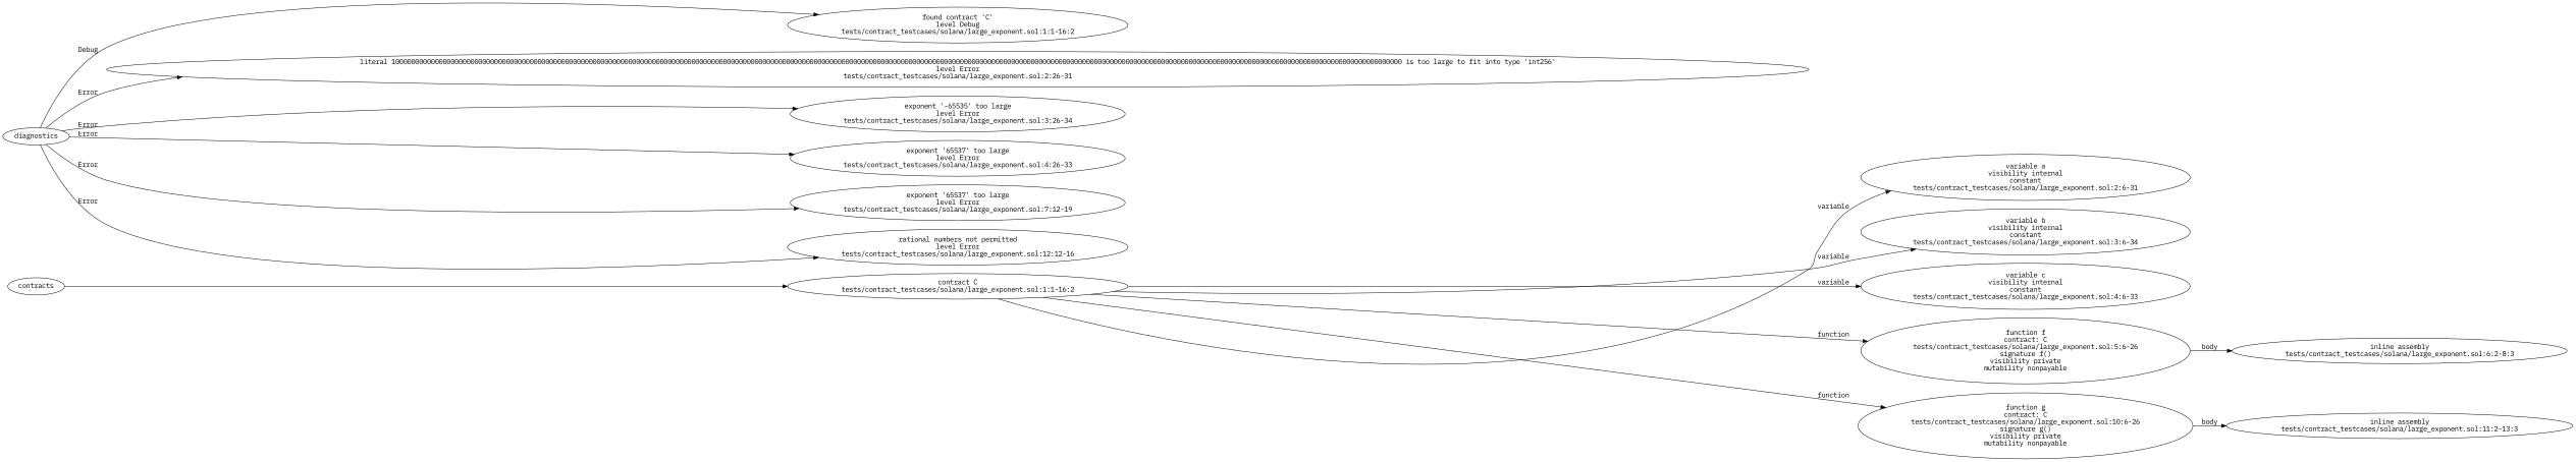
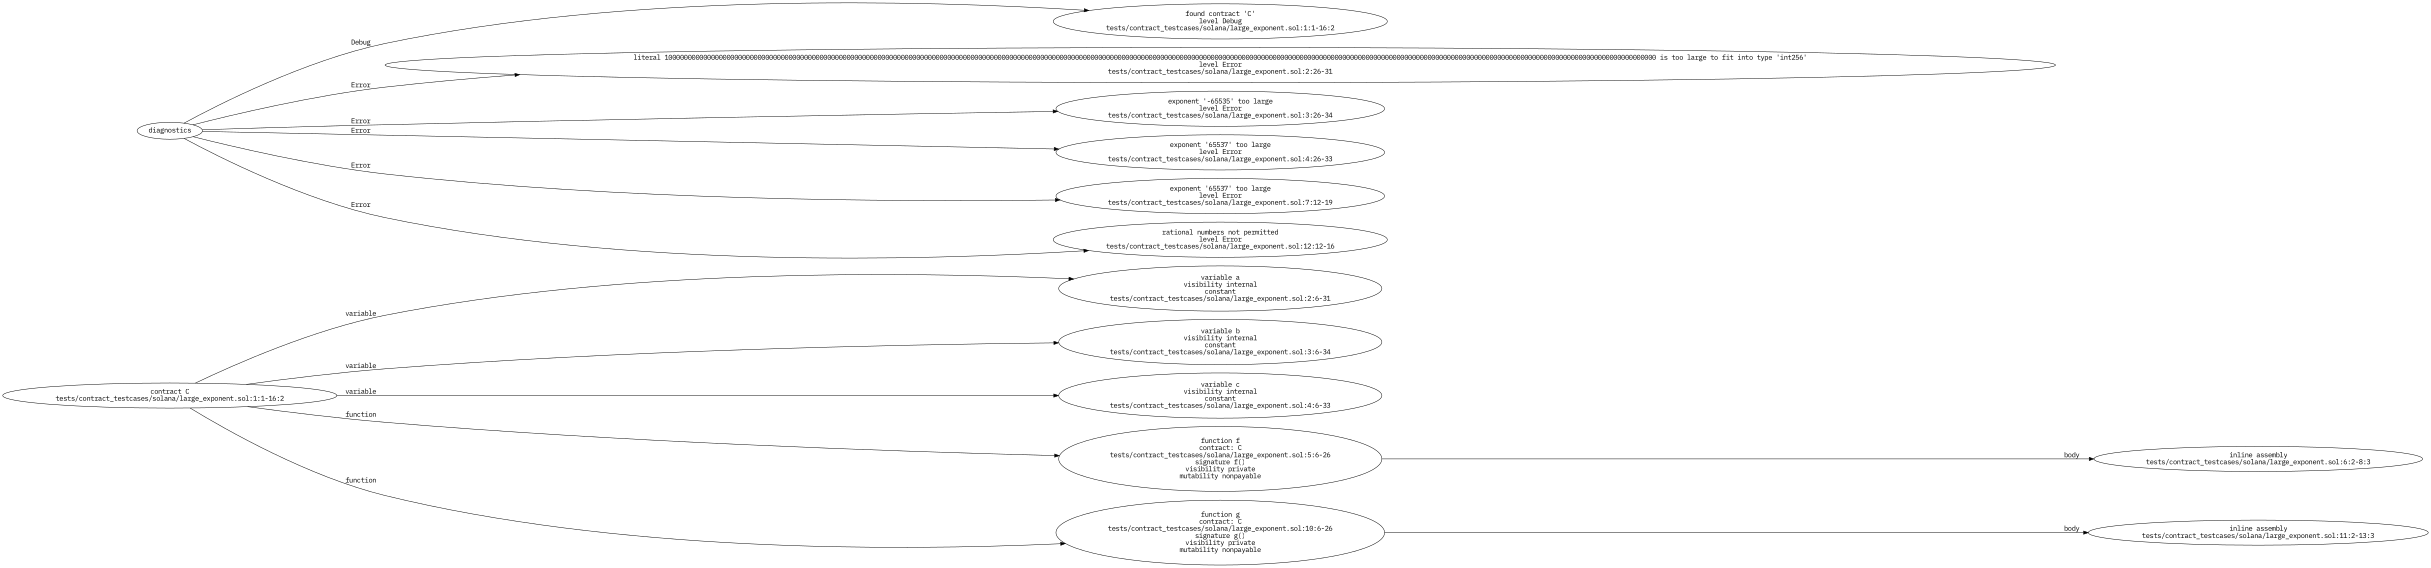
  strict digraph {
    rankdir=LR
    fontname="IBM Plex Mono"
    node [fontname="IBM Plex Mono"]
    edge [fontname="IBM Plex Mono"]
    n1 [label="contract C\ntests/contract_testcases/solana/large_exponent.sol:1:1-16:2"]
    n2 [label="variable a\nvisibility internal\nconstant\ntests/contract_testcases/solana/large_exponent.sol:2:6-31"]
    n3 [label="variable b\nvisibility internal\nconstant\ntests/contract_testcases/solana/large_exponent.sol:3:6-34"]
    n4 [label="variable c\nvisibility internal\nconstant\ntests/contract_testcases/solana/large_exponent.sol:4:6-33"]
    n5 [label="function f\ncontract: C\ntests/contract_testcases/solana/large_exponent.sol:5:6-26\nsignature f()\nvisibility private\nmutability nonpayable"]
    n6 [label="function g\ncontract: C\ntests/contract_testcases/solana/large_exponent.sol:10:6-26\nsignature g()\nvisibility private\nmutability nonpayable"]
    n7 [label="inline assembly\ntests/contract_testcases/solana/large_exponent.sol:6:2-8:3"]
    n8 [label="inline assembly\ntests/contract_testcases/solana/large_exponent.sol:11:2-13:3"]
    n9 [label="found contract 'C'\nlevel Debug\ntests/contract_testcases/solana/large_exponent.sol:1:1-16:2"]
    n10 [label="literal 1000000000000000000000000000000000000000000000000000000000000000000000000000000000000000000000000000000000000000000000000000000000000000000000000000000000000000000000000000000000000000000000000000000000000000000000000000000000000000000000000000000000000000 is too large to fit into type 'int256'\nlevel Error\ntests/contract_testcases/solana/large_exponent.sol:2:26-31"]
    n11 [label="exponent '-65535' too large\nlevel Error\ntests/contract_testcases/solana/large_exponent.sol:3:26-34"]
    n12 [label="exponent '65537' too large\nlevel Error\ntests/contract_testcases/solana/large_exponent.sol:4:26-33"]
    n13 [label="exponent '65537' too large\nlevel Error\ntests/contract_testcases/solana/large_exponent.sol:7:12-19"]
    n14 [label="rational numbers not permitted\nlevel Error\ntests/contract_testcases/solana/large_exponent.sol:12:12-16"]
-   contracts
    diagnostics
    n1 -> n2 [label=variable]
    n1 -> n3 [label=variable]
    n1 -> n4 [label=variable]
    n1 -> n5 [label=function]
    n1 -> n6 [label=function]
    n5 -> n7 [label=body]
    n6 -> n8 [label=body]
-   contracts -> n1
    diagnostics -> n9 [label=Debug]
    diagnostics -> n10 [label=Error]
    diagnostics -> n11 [label=Error]
    diagnostics -> n12 [label=Error]
    diagnostics -> n13 [label=Error]
    diagnostics -> n14 [label=Error]
  }
